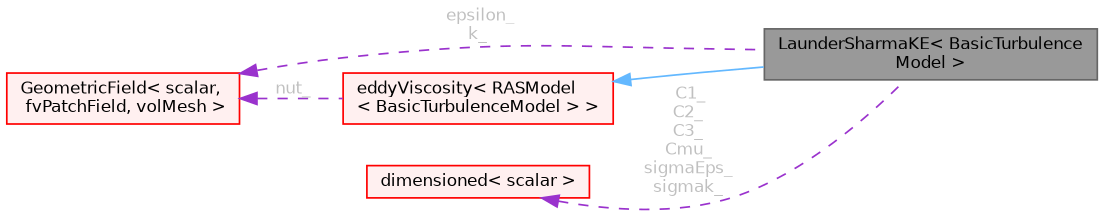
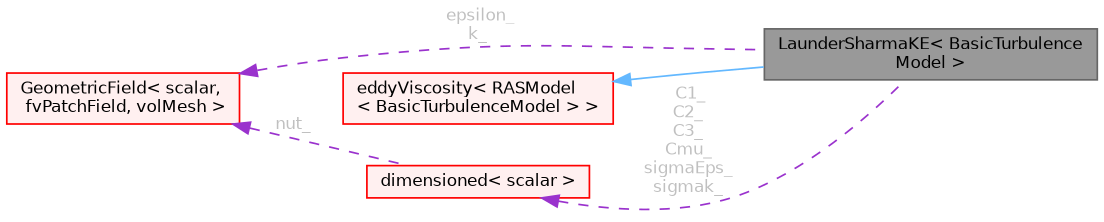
  digraph {
    rankdir=LR
    node [color=red fillcolor="#FFF0F0" fontname=Helvetica fontsize=10 shape=box style=filled]
    edge [color=darkorchid3 dir=back fontname=Helvetica fontsize=10 labelfontname=Helvetica labelfontsize=10 style=dashed fontcolor=grey]
    n1 [color=gray40 fillcolor=grey60 fontcolor=black height=0.2 label="LaunderSharmaKE\< BasicTurbulence\lModel \>" width=0.4]
    n2 [height=0.2 label="eddyViscosity\< RASModel\l\< BasicTurbulenceModel \> \>" width=0.4]
    n3 [height=0.2 label="GeometricField\< scalar,\l fvPatchField, volMesh \>" width=0.4]
    n4 [height=0.2 label="dimensioned\< scalar \>" width=0.4]
    n2 -> n1 [color=steelblue1 style=solid fontcolor=""]
    n3 -> n1 [label=" epsilon_\nk_"]
-   n3 -> n2 [label=" nut_"]
+   n3 -> n4 [label=" nut_"]
    n4 -> n1 [label=" C1_\nC2_\nC3_\nCmu_\nsigmaEps_\nsigmak_"]
  }
